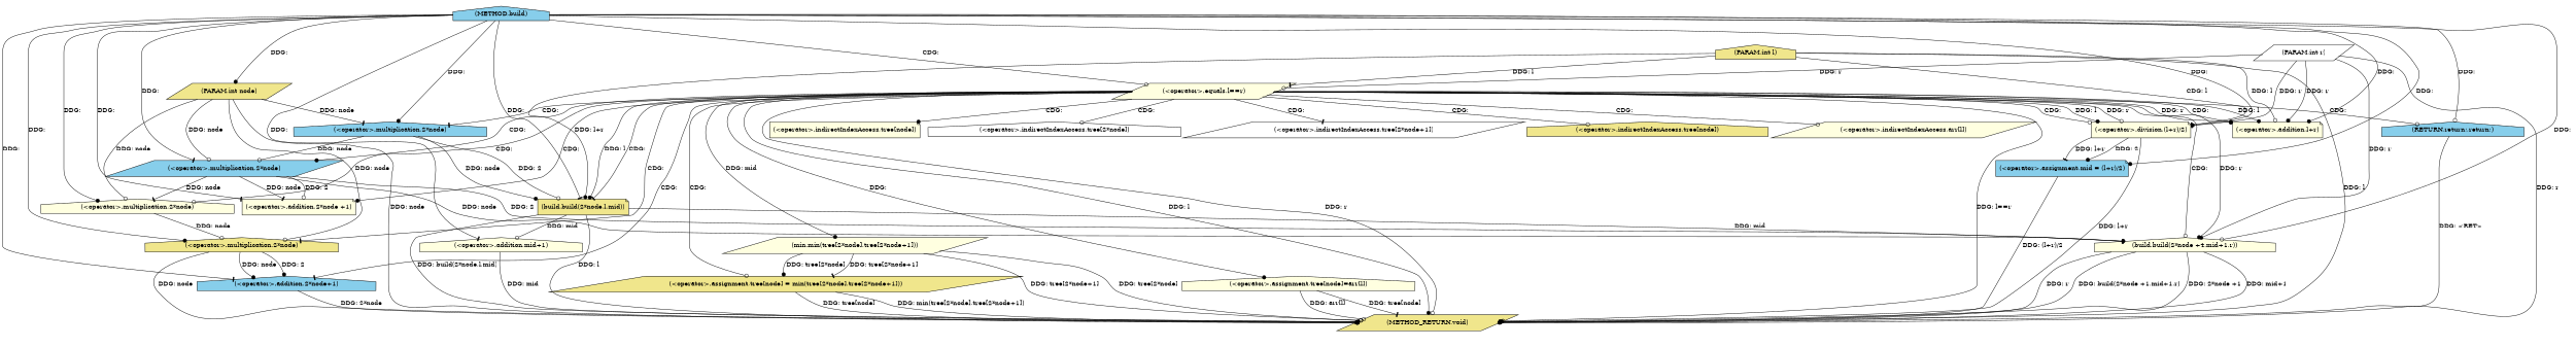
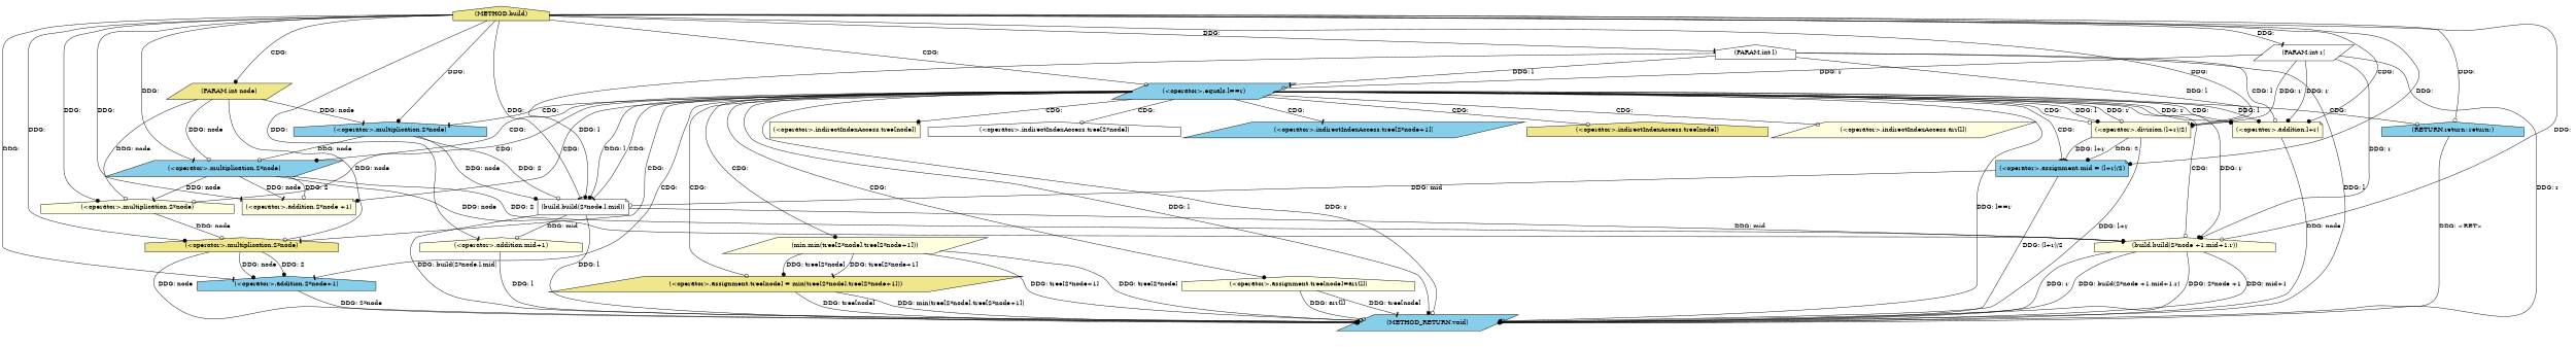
  digraph {
    node [fillcolor=lightyellow shape=house style=filled]
    edge [arrowhead=odot]
-   n1 [fillcolor=skyblue label="(METHOD,build)"]
+   n1 [fillcolor=khaki label="(METHOD,build)"]
    n2 [fillcolor=khaki label="(PARAM,int node)" shape=parallelogram]
-   n3 [fillcolor=khaki label="(PARAM,int l)"]
+   n3 [fillcolor=white label="(PARAM,int l)"]
    n4 [fillcolor=white label="(PARAM,int r)" shape=parallelogram]
    n5 [fillcolor=skyblue label="(<operator>.assignment,mid = (l+r)/2)" shape=note]
-   n6 [fillcolor=khaki label="(build,build(2*node,l,mid))" shape=note]
-   n7 [label="(build,build(2*node +4,mid+1,r))"]
-   n8 [label="(<operator>.equals,l==r)" shape=parallelogram]
+   n6 [fillcolor=white label="(build,build(2*node,l,mid))" shape=note]
+   n7 [label="(build,build(2*node +1,mid+1,r))"]
+   n8 [fillcolor=skyblue label="(<operator>.equals,l==r)" shape=parallelogram]
    n9 [fillcolor=skyblue label="(RETURN,return;,return;)"]
    n10 [label="(<operator>.division,(l+r)/2)" shape=note]
    n11 [fillcolor=skyblue label="(<operator>.multiplication,2*node)"]
    n12 [label="(<operator>.addition,2*node +1)" shape=note]
    n13 [label="(<operator>.addition,mid+1)"]
    n14 [label="(<operator>.addition,l+r)" shape=note]
    n15 [fillcolor=skyblue label="(<operator>.multiplication,2*node)" shape=parallelogram]
    n16 [label="(<operator>.multiplication,2*node)"]
    n17 [fillcolor=skyblue label="(<operator>.addition,2*node+1)"]
    n18 [fillcolor=khaki label="(<operator>.multiplication,2*node)"]
-   n19 [fillcolor=khaki label="(METHOD_RETURN,void)" shape=parallelogram]
+   n19 [fillcolor=skyblue label="(METHOD_RETURN,void)" shape=parallelogram]
    n20 [fillcolor=khaki label="(<operator>.assignment,tree[node] = min(tree[2*node],tree[2*node+1]))" shape=parallelogram]
    n21 [label="(<operator>.assignment,tree[node]=arr[l])"]
    n22 [label="(min,min(tree[2*node],tree[2*node+1]))" shape=parallelogram]
    n23 [label="(<operator>.indirectIndexAccess,tree[node])" shape=note]
    n24 [fillcolor=white label="(<operator>.indirectIndexAccess,tree[2*node])"]
-   n25 [fillcolor=white label="(<operator>.indirectIndexAccess,tree[2*node+1])" shape=parallelogram]
+   n25 [fillcolor=skyblue label="(<operator>.indirectIndexAccess,tree[2*node+1])" shape=parallelogram]
    n26 [fillcolor=khaki label="(<operator>.indirectIndexAccess,tree[node])"]
    n27 [label="(<operator>.indirectIndexAccess,arr[l])" shape=parallelogram]
-   n1 -> n2 [arrowhead=dot label="DDG: "]
+   n1 -> n2 [arrowhead=dot label="CDG: "]
+   n1 -> n3 [arrowhead=tee label="DDG: "]
+   n1 -> n4 [arrowhead=tee label="DDG: "]
    n1 -> n5 [arrowhead=dot label="DDG: "]
    n1 -> n6 [arrowhead=tee label="DDG: "]
    n1 -> n7 [label="DDG: "]
    n1 -> n8 [label="CDG: "]
    n1 -> n9 [label="DDG: "]
    n1 -> n10 [arrowhead=dot label="DDG: "]
    n1 -> n11 [arrowhead=dot label="DDG: "]
    n1 -> n12 [arrowhead=tee label="DDG: "]
    n1 -> n13 [arrowhead=tee label="DDG: "]
-   n1 -> n14 [arrowhead=dot label="DDG: "]
+   n1 -> n14 [arrowhead=dot label="CDG: "]
    n1 -> n15 [arrowhead=tee label="DDG: "]
    n1 -> n16 [arrowhead=dot label="DDG: "]
    n1 -> n17 [arrowhead=tee label="DDG: "]
    n1 -> n18 [arrowhead=dot label="DDG: "]
    n2 -> n11 [arrowhead=tee label="DDG: node"]
    n2 -> n15 [label="DDG: node"]
    n2 -> n16 [label="DDG: node"]
    n2 -> n18 [label="DDG: node"]
-   n2 -> n19 [label="DDG: node"]
-   n3 -> n6 [arrowhead=dot label="DDG: l+r"]
+   n14 -> n19 [label="DDG: node"]
+   n3 -> n6 [arrowhead=dot label="DDG: l"]
    n3 -> n8 [arrowhead=tee label="DDG: l"]
-   n3 -> n10 [arrowhead=tee label="CDG: l"]
-   n3 -> n14 [label="DDG: l"]
+   n3 -> n10 [arrowhead=tee label="DDG: l"]
+   n3 -> n14 [label="CDG: l"]
    n3 -> n19 [arrowhead=tee label="DDG: l"]
    n4 -> n7 [arrowhead=dot label="DDG: r"]
    n4 -> n8 [label="DDG: r"]
    n4 -> n10 [arrowhead=tee label="DDG: r"]
    n4 -> n14 [arrowhead=dot label="DDG: r"]
    n4 -> n19 [arrowhead=dot label="DDG: r"]
+   n5 -> n6 [label="DDG: mid"]
    n5 -> n19 [label="DDG: (l+r)/2"]
    n6 -> n7 [arrowhead=tee label="DDG: mid"]
    n6 -> n13 [label="DDG: mid"]
    n6 -> n19 [arrowhead=dot label="DDG: l"]
    n6 -> n19 [arrowhead=dot label="DDG: build(2*node,l,mid)"]
    n7 -> n19 [label="DDG: 2*node +1"]
    n7 -> n19 [label="DDG: mid+1"]
    n7 -> n19 [label="DDG: r"]
    n7 -> n19 [arrowhead=tee label="DDG: build(2*node +1,mid+1,r)"]
+   n8 -> n5 [arrowhead=tee label="CDG: "]
    n8 -> n6 [arrowhead=dot label="DDG: l"]
    n8 -> n6 [arrowhead=tee label="CDG: "]
    n8 -> n7 [arrowhead=dot label="DDG: r"]
    n8 -> n7 [label="CDG: "]
    n8 -> n9 [label="CDG: "]
    n8 -> n10 [arrowhead=dot label="DDG: l"]
    n8 -> n10 [label="DDG: r"]
    n8 -> n10 [label="CDG: "]
    n8 -> n11 [arrowhead=tee label="CDG: "]
    n8 -> n12 [arrowhead=dot label="CDG: "]
    n8 -> n14 [arrowhead=dot label="DDG: l"]
    n8 -> n14 [arrowhead=dot label="DDG: r"]
    n8 -> n14 [arrowhead=dot label="CDG: "]
    n8 -> n15 [arrowhead=dot label="CDG: "]
    n8 -> n16 [label="CDG: "]
    n8 -> n17 [arrowhead=tee label="CDG: "]
    n8 -> n18 [arrowhead=tee label="CDG: "]
    n8 -> n19 [arrowhead=dot label="DDG: l"]
    n8 -> n19 [label="DDG: r"]
    n8 -> n19 [label="DDG: l==r"]
    n8 -> n20 [label="CDG: "]
-   n8 -> n21 [arrowhead=dot label="DDG: "]
-   n8 -> n22 [arrowhead=dot label="DDG: mid"]
+   n8 -> n21 [arrowhead=dot label="CDG: "]
+   n8 -> n22 [arrowhead=dot label="CDG: "]
    n8 -> n23 [arrowhead=dot label="CDG: "]
    n8 -> n24 [label="CDG: "]
    n8 -> n25 [arrowhead=tee label="CDG: "]
    n8 -> n26 [label="CDG: "]
    n8 -> n27 [label="CDG: "]
    n9 -> n19 [label="DDG: <RET>"]
    n10 -> n5 [arrowhead=tee label="DDG: l+r"]
    n10 -> n5 [arrowhead=dot label="DDG: 2"]
-   n10 -> n19 [arrowhead=dot label="DDG: l+r"]
+   n10 -> n19 [arrowhead=tee label="DDG: l+r"]
    n11 -> n6 [arrowhead=dot label="DDG: node"]
    n11 -> n6 [label="DDG: 2"]
    n11 -> n15 [label="DDG: node"]
-   n13 -> n19 [arrowhead=tee label="DDG: mid"]
+   n13 -> n19 [arrowhead=tee label="DDG: l"]
    n15 -> n7 [arrowhead=dot label="DDG: node"]
    n15 -> n7 [arrowhead=tee label="DDG: 2"]
    n15 -> n12 [arrowhead=tee label="DDG: node"]
    n15 -> n12 [label="DDG: 2"]
    n15 -> n16 [arrowhead=tee label="DDG: node"]
    n16 -> n18 [label="DDG: node"]
    n17 -> n19 [arrowhead=dot label="DDG: 2*node"]
    n18 -> n17 [arrowhead=dot label="DDG: node"]
    n18 -> n17 [arrowhead=dot label="DDG: 2"]
    n18 -> n19 [label="DDG: node"]
    n20 -> n19 [arrowhead=dot label="DDG: tree[node]"]
    n20 -> n19 [arrowhead=tee label="DDG: min(tree[2*node],tree[2*node+1])"]
    n21 -> n19 [arrowhead=tee label="DDG: tree[node]"]
    n21 -> n19 [label="DDG: arr[l]"]
    n22 -> n19 [label="DDG: tree[2*node]"]
    n22 -> n19 [label="DDG: tree[2*node+1]"]
    n22 -> n20 [arrowhead=dot label="DDG: tree[2*node]"]
    n22 -> n20 [arrowhead=tee label="DDG: tree[2*node+1]"]
  }
